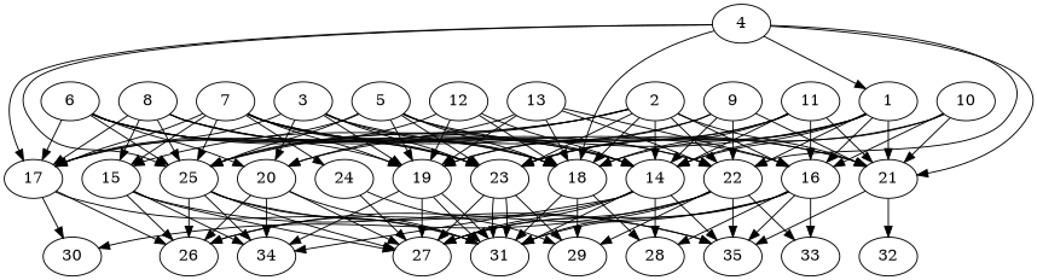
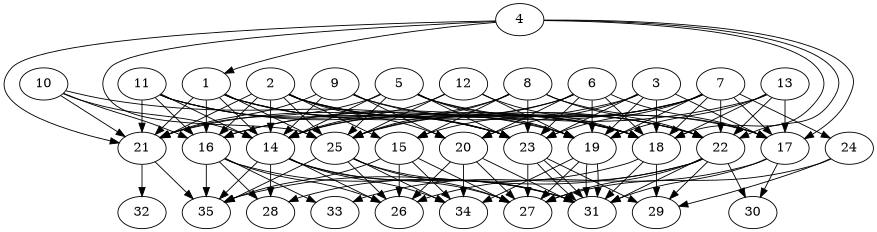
  digraph {
    node [alpha=0.18]
    1 [alpha=0.11 expect_size=50289664]
    14 [alpha=0.09 expect_size=49846272]
    16 [expect_size=10098688]
    18 [alpha=0.14 expect_size=31360000]
    21 [alpha=0.10 expect_size=51289088]
    22 [alpha=0.01 expect_size=45731840]
    23 [alpha=0.04 expect_size=14104576]
    25 [expect_size=17232896]
    26 [alpha=0.07 expect_size=36146176]
    27 [alpha=0.17 expect_size=31105024]
    28 [expect_size=10424320]
    31 [alpha=0.09 expect_size=9271296]
    34 [alpha=0.19 expect_size=43835392]
    35 [alpha=0.09 expect_size=20959232]
    33 [alpha=0.06 expect_size=35434496]
    29 [alpha=0.00 expect_size=43422720]
    32 [alpha=0.12 expect_size=32452608]
    30 [alpha=0.15 expect_size=43672576]
    2 [alpha=0.01 expect_size=21832704]
    15 [alpha=0.08 expect_size=43895808]
    20 [alpha=0.05 expect_size=35960832]
    3 [alpha=0.08 expect_size=30859264]
    17 [alpha=0.11 expect_size=17773568]
    19 [alpha=0.00 expect_size=51078144]
    4 [alpha=0.17 expect_size=15733760]
    5 [alpha=0.06 expect_size=8487936]
    6 [alpha=0.03 expect_size=6254592]
    7 [alpha=0.06 expect_size=9880576]
    24 [alpha=0.10 expect_size=42731520]
    8 [alpha=0.08 expect_size=28631040]
    9 [alpha=0.14 expect_size=9533440]
    10 [alpha=0.06 expect_size=35264512]
    11 [expect_size=49309696]
    12 [alpha=0.07 expect_size=28232704]
    13 [alpha=0.12 expect_size=30660608]
    1 -> 14
    1 -> 16
    1 -> 18
    1 -> 21
    1 -> 22
    1 -> 23
    1 -> 25
    14 -> 26
    14 -> 27
    14 -> 28
    14 -> 31
    14 -> 34
    14 -> 35
    16 -> 26
-   16 -> 27
    16 -> 28
    16 -> 31
    16 -> 35
    16 -> 33
    18 -> 28
    18 -> 31
    18 -> 29
    21 -> 35
    21 -> 32
    22 -> 27
    22 -> 31
    22 -> 35
    22 -> 33
    22 -> 29
    22 -> 30
    23 -> 27
    23 -> 31
    23 -> 31
    23 -> 29
    25 -> 26
    25 -> 27
    25 -> 31
    25 -> 34
    25 -> 35
    2 -> 14
    2 -> 16
    2 -> 18
    2 -> 21
    2 -> 22
    2 -> 23
    2 -> 25
    2 -> 15
    2 -> 20
    15 -> 26
    15 -> 27
    15 -> 34
    15 -> 35
    20 -> 26
    20 -> 27
    20 -> 31
    20 -> 34
    3 -> 18
    3 -> 21
    3 -> 23
    3 -> 20
    3 -> 17
    3 -> 19
    17 -> 26
    17 -> 31
    17 -> 30
    19 -> 27
    19 -> 31
    19 -> 31
    19 -> 34
    4 -> 1
    4 -> 18
    4 -> 21
    4 -> 22
    4 -> 25
    4 -> 17
    5 -> 14
    5 -> 18
    5 -> 21
    5 -> 23
    5 -> 25
    5 -> 17
    5 -> 19
    6 -> 14
    6 -> 18
    6 -> 23
    6 -> 25
    6 -> 20
    6 -> 17
    6 -> 19
    7 -> 16
    7 -> 18
    7 -> 22
    7 -> 23
    7 -> 25
    7 -> 15
    7 -> 17
    7 -> 19
    7 -> 24
    24 -> 27
    24 -> 29
    8 -> 14
    8 -> 22
    8 -> 23
    8 -> 25
    8 -> 15
    8 -> 17
    9 -> 14
    9 -> 21
    9 -> 22
    9 -> 20
    9 -> 19
    10 -> 14
    10 -> 16
    10 -> 21
    10 -> 23
    11 -> 14
    11 -> 16
    11 -> 18
    11 -> 21
    11 -> 23
    11 -> 19
    12 -> 14
    12 -> 18
    12 -> 25
    12 -> 19
    13 -> 16
    13 -> 18
    13 -> 22
    13 -> 17
    13 -> 19
  }
